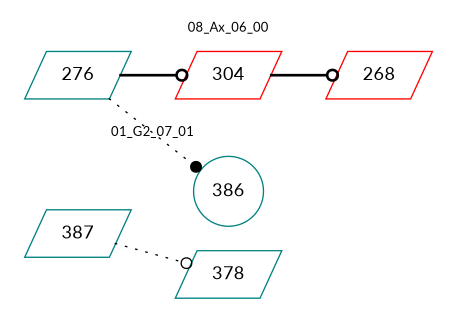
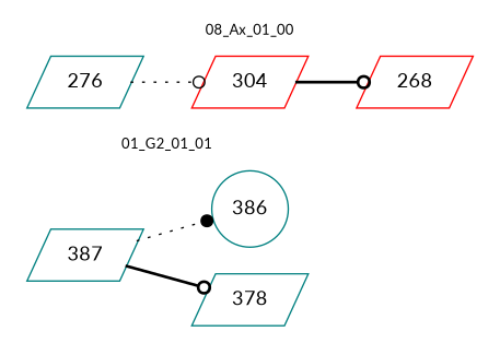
  digraph {
    fontname=Lato
    rankdir=LR
    node [color=teal fontname=Lato shape=parallelogram]
    edge [arrowhead=odot color=black fontname=Lato style=dotted]
    n1 [label=276]
    n2 [color=red label=304]
    n3 [color=red label=268]
    n4 [label=387]
    n5 [label=378]
    n6 [label=386 shape=circle]
    subgraph cluster_1 {
      color=white
      fontsize=10
-     label="08_Ax_06_00"
+     label="08_Ax_01_00"
      n1
      n2
      n3
    }
    subgraph cluster_2 {
      color=white
      fontsize=10
-     label="01_G2_07_01"
+     label="01_G2_01_01"
      n4
      n5
      n6
    }
-   n1 -> n2 [style=bold]
+   n1 -> n2
    n2 -> n3 [style=bold]
-   n4 -> n5
-   n1 -> n6 [arrowhead=dot]
+   n4 -> n5 [style=bold]
+   n4 -> n6 [arrowhead=dot]
  }
